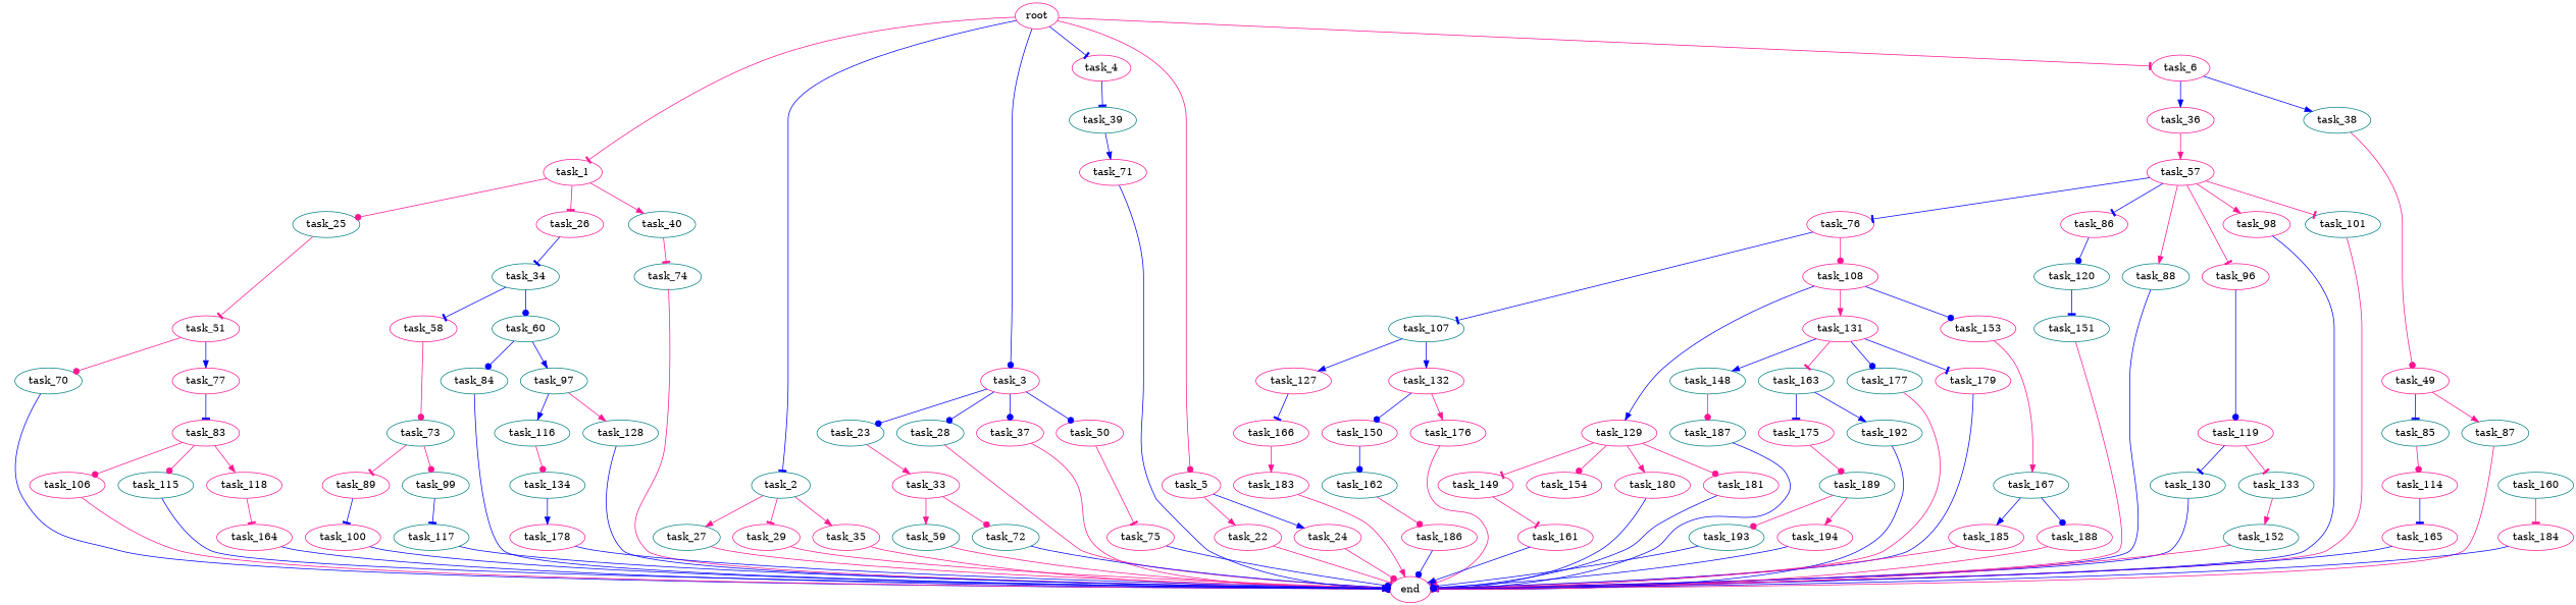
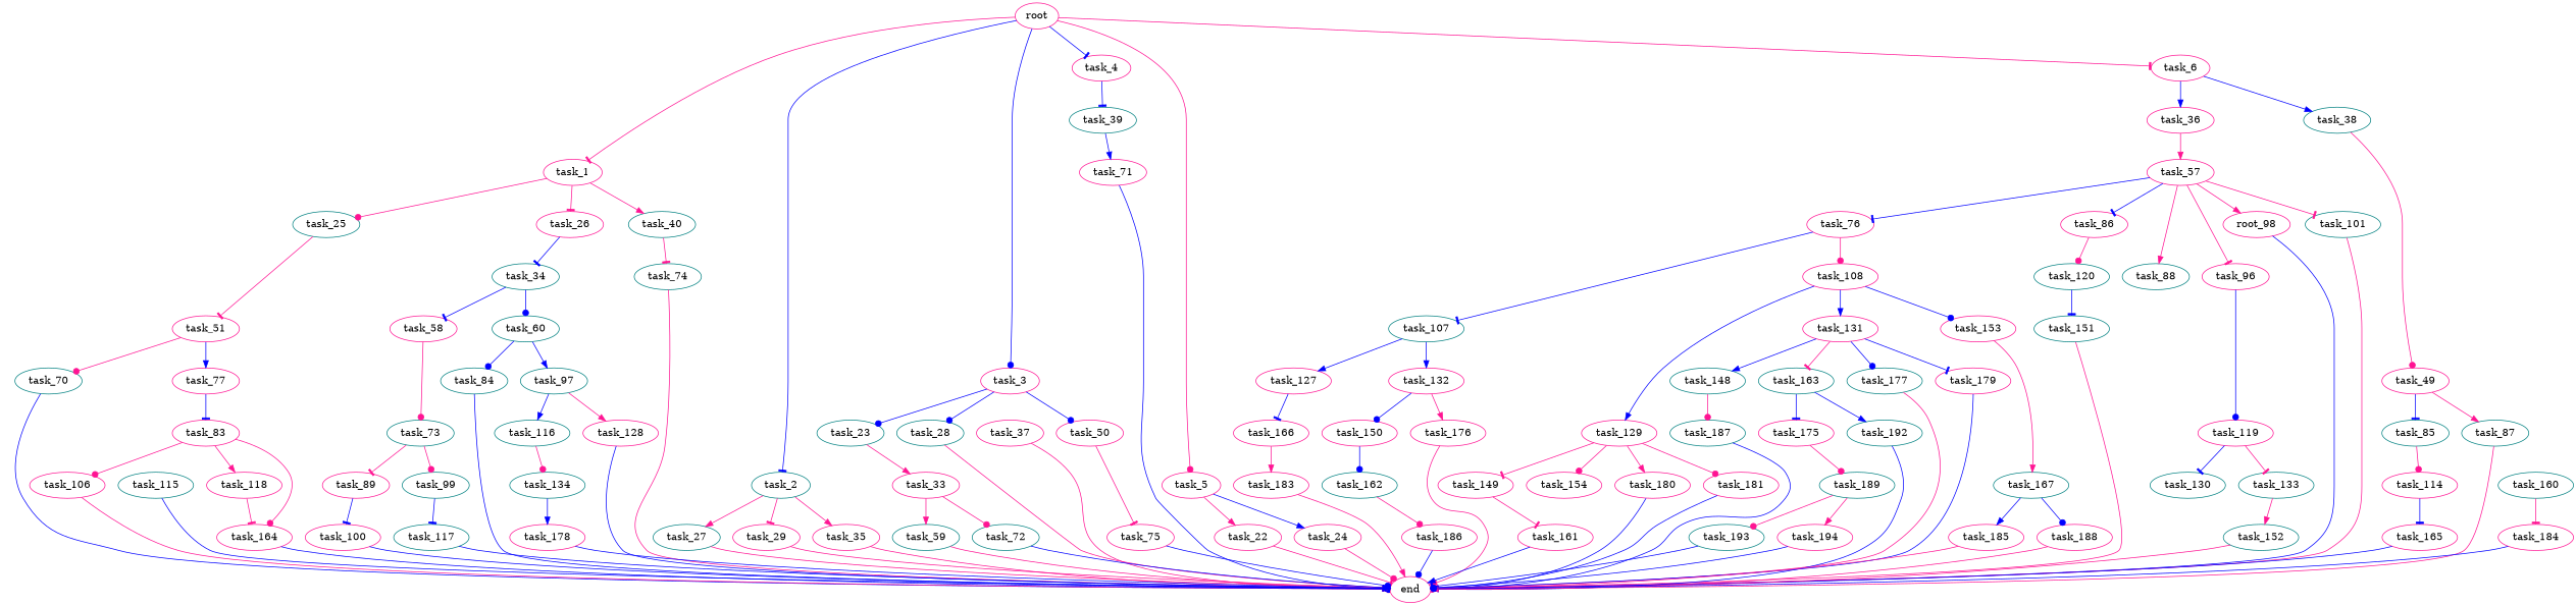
  digraph {
    node [color=deeppink]
    edge [arrowhead=normal color=blue]
    root
    task_1
    task_2 [color=teal]
    task_3
    task_4
    task_5
    task_6
    task_25 [color=teal]
    task_26
    task_40 [color=teal]
    task_27 [color=teal]
    task_29
    task_35
    task_23 [color=teal]
    task_28 [color=teal]
    task_37
    task_50
    task_39 [color=teal]
    task_22
    task_24
    task_36
    task_38 [color=teal]
    task_51
    task_34 [color=teal]
    task_74 [color=teal]
    end
    task_33
    task_75
    task_71
    task_57
    task_49
    task_59 [color=teal]
    task_72 [color=teal]
    task_70 [color=teal]
    task_77
    task_58
    task_60 [color=teal]
    task_73 [color=teal]
    task_84 [color=teal]
    task_97 [color=teal]
    task_76
    task_86
    task_88 [color=teal]
    task_96
-   task_98
+   task_98 [label=root_98]
    task_101 [color=teal]
    task_85 [color=teal]
    task_87 [color=teal]
    task_114
    task_83
    task_107 [color=teal]
    task_108
    task_120 [color=teal]
    task_119
    task_89
    task_99 [color=teal]
    task_116 [color=teal]
-   task_128 [color=teal]
+   task_128
    task_100
    task_117 [color=teal]
    task_127
    task_132
    task_129
    task_131
    task_153
    task_106
    task_115 [color=teal]
    task_118
    task_164
    task_165
    task_151 [color=teal]
    task_130 [color=teal]
    task_133 [color=teal]
    task_134 [color=teal]
    task_166
    task_150
    task_176
    task_149
    task_154
    task_180
    task_181
    task_148 [color=teal]
    task_163 [color=teal]
    task_177 [color=teal]
    task_179
    task_167 [color=teal]
    task_178
    task_152 [color=teal]
    task_183
    task_161
    task_187 [color=teal]
    task_175
    task_192 [color=teal]
    task_162 [color=teal]
    task_186
    task_185
    task_188
    task_160 [color=teal]
    task_184
    task_189 [color=teal]
    task_193 [color=teal]
    task_194
    root -> task_1 [arrowhead=tee color=deeppink]
    root -> task_2 [arrowhead=tee]
    root -> task_3 [arrowhead=dot]
    root -> task_4 [arrowhead=tee]
    root -> task_5 [arrowhead=dot color=deeppink]
    root -> task_6 [arrowhead=tee color=deeppink]
    task_1 -> task_25 [arrowhead=dot color=deeppink]
    task_1 -> task_26 [arrowhead=tee color=deeppink]
    task_1 -> task_40 [color=deeppink]
    task_2 -> task_27 [color=deeppink]
    task_2 -> task_29 [arrowhead=tee color=deeppink]
    task_2 -> task_35 [color=deeppink]
    task_3 -> task_23 [arrowhead=dot]
    task_3 -> task_28 [arrowhead=dot]
-   task_3 -> task_37 [arrowhead=dot]
    task_3 -> task_50 [arrowhead=dot]
    task_4 -> task_39 [arrowhead=tee]
    task_5 -> task_22 [color=deeppink]
    task_5 -> task_24
    task_6 -> task_36
    task_6 -> task_38
    task_25 -> task_51 [arrowhead=tee color=deeppink]
    task_26 -> task_34 [arrowhead=tee]
    task_40 -> task_74 [arrowhead=tee color=deeppink]
    task_27 -> end [arrowhead=tee color=deeppink]
    task_29 -> end [arrowhead=tee color=deeppink]
    task_35 -> end [arrowhead=tee color=deeppink]
    task_23 -> task_33 [color=deeppink]
    task_28 -> end [arrowhead=tee color=deeppink]
    task_37 -> end [arrowhead=dot color=deeppink]
    task_50 -> task_75 [arrowhead=tee color=deeppink]
    task_39 -> task_71
    task_22 -> end [arrowhead=tee color=deeppink]
    task_24 -> end [arrowhead=dot color=deeppink]
    task_36 -> task_57 [color=deeppink]
    task_38 -> task_49 [arrowhead=dot color=deeppink]
    task_51 -> task_70 [arrowhead=dot color=deeppink]
    task_51 -> task_77
    task_34 -> task_58 [arrowhead=tee]
    task_34 -> task_60 [arrowhead=dot]
    task_74 -> end [arrowhead=dot color=deeppink]
    task_33 -> task_59 [color=deeppink]
    task_33 -> task_72 [arrowhead=dot color=deeppink]
    task_75 -> end [arrowhead=dot]
    task_71 -> end
    task_57 -> task_76 [arrowhead=tee]
    task_57 -> task_86 [arrowhead=tee]
    task_57 -> task_88 [color=deeppink]
    task_57 -> task_96 [arrowhead=tee color=deeppink]
    task_57 -> task_98 [color=deeppink]
    task_57 -> task_101 [arrowhead=tee color=deeppink]
    task_49 -> task_85 [arrowhead=tee]
    task_49 -> task_87 [color=deeppink]
    task_59 -> end [color=deeppink]
    task_72 -> end
    task_70 -> end [arrowhead=dot]
    task_77 -> task_83 [arrowhead=tee]
    task_58 -> task_73 [arrowhead=dot color=deeppink]
    task_60 -> task_84 [arrowhead=dot]
    task_60 -> task_97
    task_73 -> task_89 [arrowhead=tee color=deeppink]
    task_73 -> task_99 [arrowhead=dot color=deeppink]
    task_84 -> end [arrowhead=dot]
    task_97 -> task_116
    task_97 -> task_128 [color=deeppink]
    task_76 -> task_107 [arrowhead=tee]
    task_76 -> task_108 [arrowhead=dot color=deeppink]
-   task_86 -> task_120 [arrowhead=dot]
-   task_88 -> end
+   task_86 -> task_120 [arrowhead=dot color=deeppink]
    task_96 -> task_119 [arrowhead=dot]
    task_98 -> end
    task_101 -> end [color=deeppink]
    task_85 -> task_114 [arrowhead=dot color=deeppink]
    task_87 -> end [arrowhead=dot color=deeppink]
    task_114 -> task_165 [arrowhead=tee]
    task_83 -> task_106 [arrowhead=dot color=deeppink]
-   task_83 -> task_115 [arrowhead=dot color=deeppink]
+   task_83 -> task_164 [arrowhead=dot color=deeppink]
    task_83 -> task_118 [color=deeppink]
    task_107 -> task_127
    task_107 -> task_132
    task_108 -> task_129
-   task_108 -> task_131 [color=deeppink]
+   task_108 -> task_131
    task_108 -> task_153 [arrowhead=dot]
    task_120 -> task_151 [arrowhead=tee]
    task_119 -> task_130 [arrowhead=tee]
    task_119 -> task_133 [arrowhead=tee color=deeppink]
    task_89 -> task_100 [arrowhead=tee]
    task_99 -> task_117 [arrowhead=tee]
    task_116 -> task_134 [arrowhead=dot color=deeppink]
    task_128 -> end [arrowhead=tee]
    task_100 -> end [arrowhead=dot]
    task_117 -> end [arrowhead=tee]
    task_127 -> task_166 [arrowhead=tee]
    task_132 -> task_150 [arrowhead=dot]
    task_132 -> task_176 [color=deeppink]
    task_129 -> task_149 [arrowhead=tee color=deeppink]
    task_129 -> task_154 [arrowhead=dot color=deeppink]
    task_129 -> task_180 [color=deeppink]
    task_129 -> task_181 [arrowhead=dot color=deeppink]
    task_131 -> task_148
    task_131 -> task_163 [arrowhead=tee color=deeppink]
    task_131 -> task_177 [arrowhead=dot]
    task_131 -> task_179 [arrowhead=tee]
    task_153 -> task_167 [color=deeppink]
    task_106 -> end [color=deeppink]
    task_115 -> end
    task_118 -> task_164 [arrowhead=tee color=deeppink]
    task_164 -> end [arrowhead=tee]
    task_165 -> end
    task_151 -> end [color=deeppink]
-   task_130 -> end
    task_133 -> task_152 [color=deeppink]
    task_134 -> task_178
    task_166 -> task_183 [color=deeppink]
    task_150 -> task_162 [arrowhead=dot]
    task_176 -> end [color=deeppink]
    task_149 -> task_161 [arrowhead=tee color=deeppink]
    task_180 -> end
    task_181 -> end [arrowhead=tee]
    task_148 -> task_187 [arrowhead=dot color=deeppink]
    task_163 -> task_175 [arrowhead=tee]
    task_163 -> task_192
    task_177 -> end [color=deeppink]
    task_179 -> end
    task_167 -> task_185
    task_167 -> task_188 [arrowhead=dot]
    task_178 -> end
    task_152 -> end [color=deeppink]
    task_183 -> end [color=deeppink]
    task_161 -> end
    task_187 -> end
    task_175 -> task_189 [arrowhead=dot color=deeppink]
    task_192 -> end
    task_162 -> task_186 [arrowhead=dot color=deeppink]
    task_186 -> end [arrowhead=dot]
    task_185 -> end [arrowhead=tee color=deeppink]
    task_188 -> end [color=deeppink]
    task_160 -> task_184 [arrowhead=tee color=deeppink]
    task_184 -> end [arrowhead=dot]
    task_189 -> task_193 [arrowhead=dot color=deeppink]
    task_189 -> task_194 [color=deeppink]
    task_193 -> end [arrowhead=tee]
    task_194 -> end [arrowhead=dot]
  }
